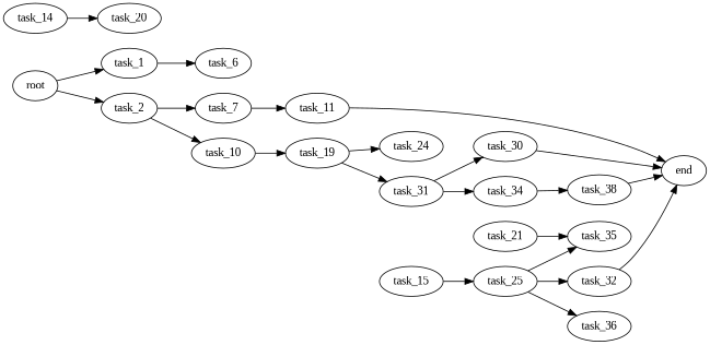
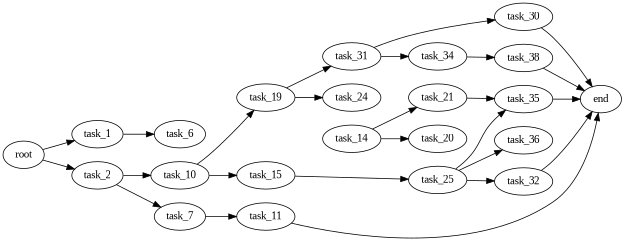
  digraph {
    fontname="Liberation Serif"
    rankdir=LR
    node [fontname="Liberation Serif"]
    edge [fontname="Liberation Serif"]
    root
    task_1
    task_2
    task_6
    task_7
    task_10
    task_11
    task_15
    task_19
    task_14
    task_20
    task_21
    end
    task_25
    task_24
    task_31
    task_35
    task_32
    task_36
    task_30
    task_34
    task_38
    root -> task_1
    root -> task_2
    task_1 -> task_6
    task_2 -> task_7
    task_2 -> task_10
    task_7 -> task_11
+   task_10 -> task_15
    task_10 -> task_19
    task_11 -> end
    task_15 -> task_25
    task_19 -> task_24
    task_19 -> task_31
    task_14 -> task_20
+   task_14 -> task_21
    task_21 -> task_35
    task_25 -> task_35
    task_25 -> task_32
    task_25 -> task_36
    task_31 -> task_30
    task_31 -> task_34
+   task_35 -> end
    task_32 -> end
    task_30 -> end
    task_34 -> task_38
    task_38 -> end
  }
